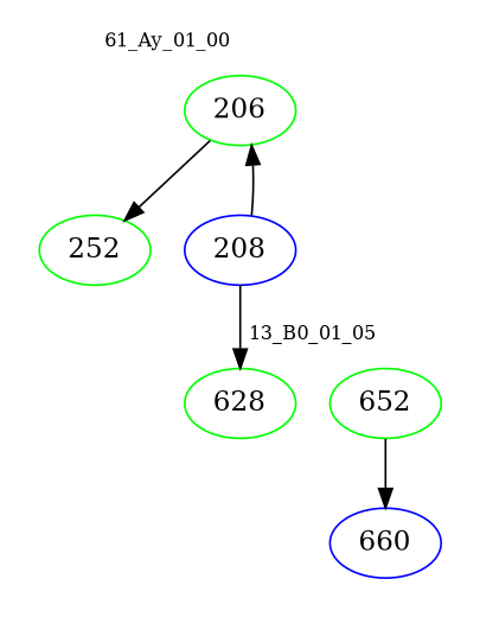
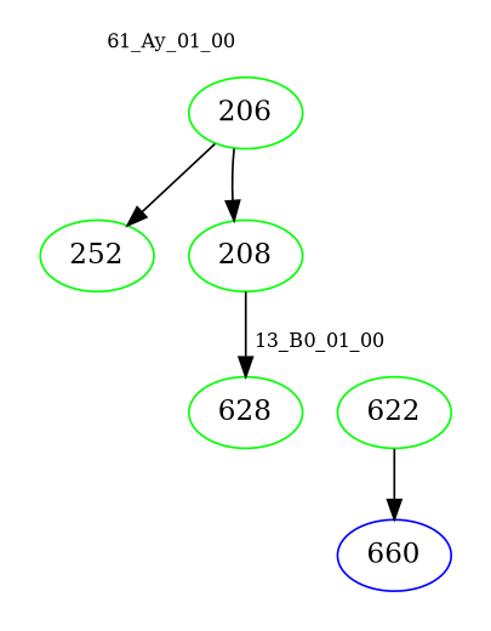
  digraph {
    node [color=green]
    edge [color=black]
    n1 [label=206]
    n2 [label=252]
-   n3 [color=blue label=208]
-   n4 [label=652]
+   n3 [label=208]
+   n4 [label=622]
    n5 [label=628]
    n6 [color=blue label=660]
    subgraph cluster_1 {
      color=white
      fontsize=10
      label="61_Ay_01_00"
      n1
      n2
      n3
    }
    subgraph cluster_2 {
      color=white
      fontsize=10
-     label="13_B0_01_05"
+     label="13_B0_01_00"
      n4
      n5
      n6
    }
    n1 -> n2
-   n3 -> n1
+   n1 -> n3
    n3 -> n5
    n4 -> n6
  }
